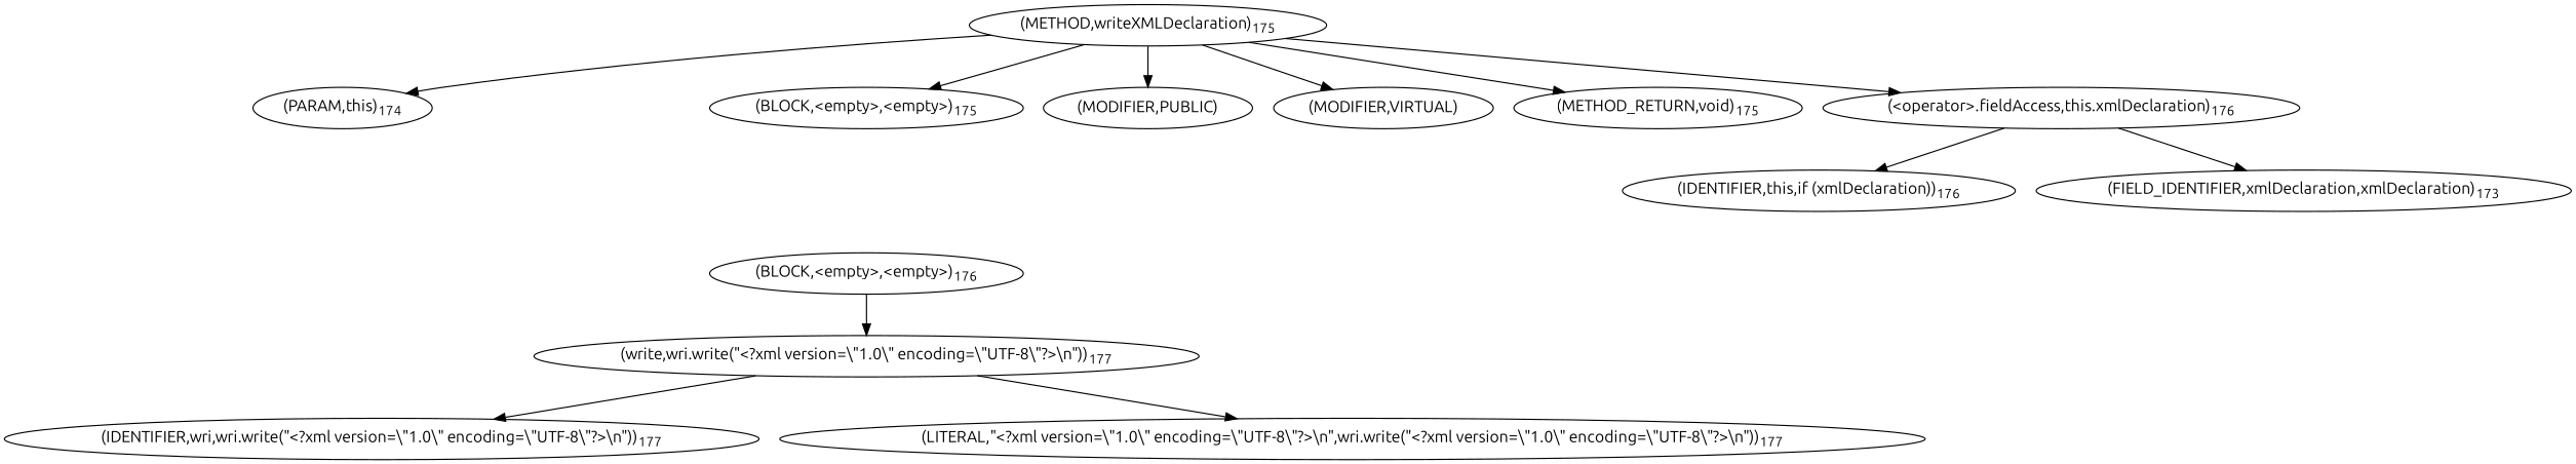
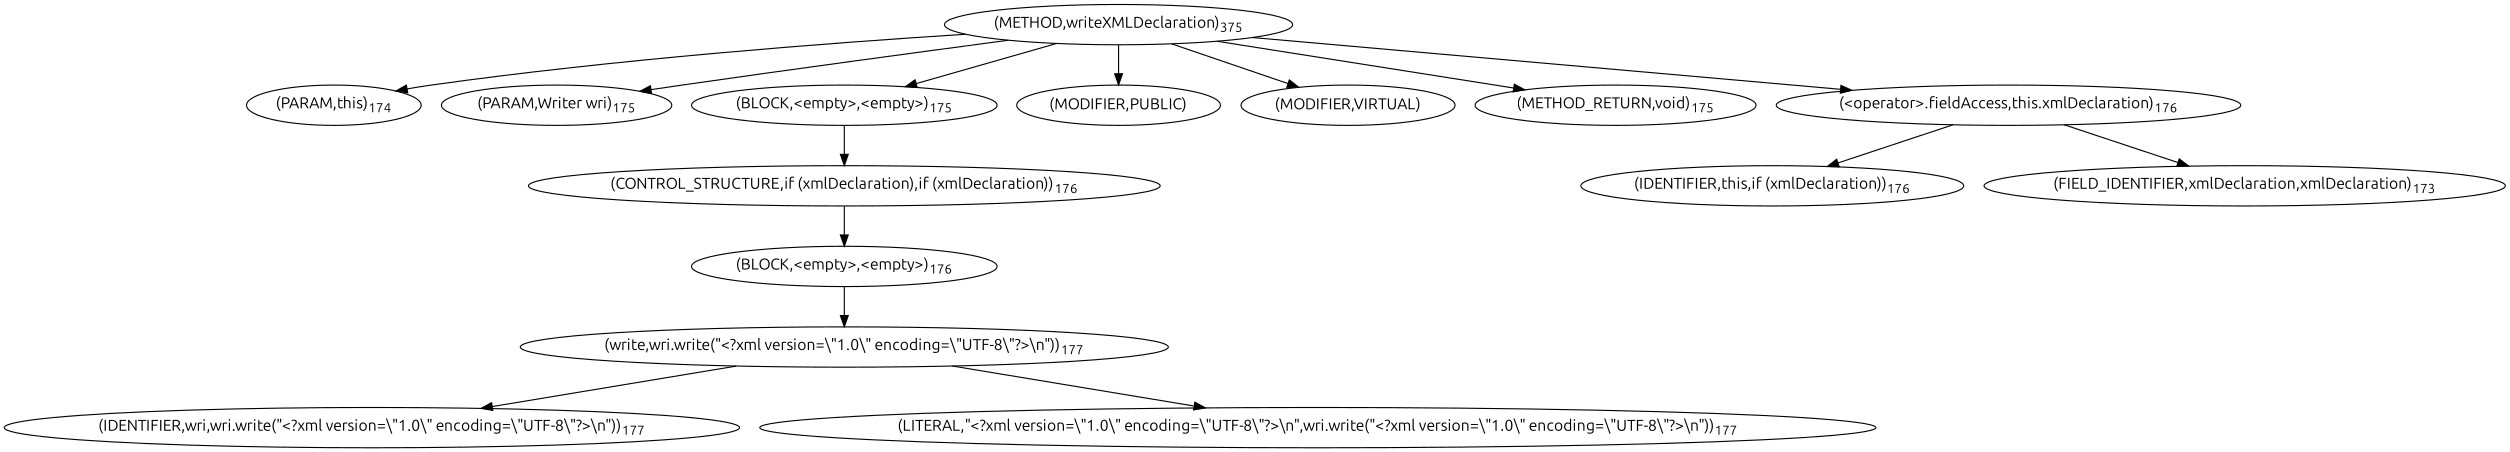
  digraph {
    fontname=Ubuntu
    node [fontname=Ubuntu]
    edge [fontname=Ubuntu]
-   n1 [label=<(METHOD,writeXMLDeclaration)<SUB>175</SUB>>]
+   n1 [label=<(METHOD,writeXMLDeclaration)<SUB>375</SUB>>]
    n2 [label=<(PARAM,this)<SUB>174</SUB>>]
+   n3 [label=<(PARAM,Writer wri)<SUB>175</SUB>>]
    n4 [label=<(BLOCK,&lt;empty&gt;,&lt;empty&gt;)<SUB>175</SUB>>]
    n5 [label=<(MODIFIER,PUBLIC)>]
    n6 [label=<(MODIFIER,VIRTUAL)>]
    n7 [label=<(METHOD_RETURN,void)<SUB>175</SUB>>]
    n8 [label=<(&lt;operator&gt;.fieldAccess,this.xmlDeclaration)<SUB>176</SUB>>]
+   n9 [label=<(CONTROL_STRUCTURE,if (xmlDeclaration),if (xmlDeclaration))<SUB>176</SUB>>]
    n10 [label=<(BLOCK,&lt;empty&gt;,&lt;empty&gt;)<SUB>176</SUB>>]
    n11 [label=<(IDENTIFIER,this,if (xmlDeclaration))<SUB>176</SUB>>]
    n12 [label=<(FIELD_IDENTIFIER,xmlDeclaration,xmlDeclaration)<SUB>173</SUB>>]
    n13 [label=<(write,wri.write(&quot;&lt;?xml version=\&quot;1.0\&quot; encoding=\&quot;UTF-8\&quot;?&gt;\n&quot;))<SUB>177</SUB>>]
    n14 [label=<(IDENTIFIER,wri,wri.write(&quot;&lt;?xml version=\&quot;1.0\&quot; encoding=\&quot;UTF-8\&quot;?&gt;\n&quot;))<SUB>177</SUB>>]
    n15 [label=<(LITERAL,&quot;&lt;?xml version=\&quot;1.0\&quot; encoding=\&quot;UTF-8\&quot;?&gt;\n&quot;,wri.write(&quot;&lt;?xml version=\&quot;1.0\&quot; encoding=\&quot;UTF-8\&quot;?&gt;\n&quot;))<SUB>177</SUB>>]
    n1 -> n2
+   n1 -> n3
    n1 -> n4
    n1 -> n5
    n1 -> n6
    n1 -> n7
    n1 -> n8
+   n4 -> n9
    n8 -> n11
    n8 -> n12
+   n9 -> n10
    n10 -> n13
    n13 -> n14
    n13 -> n15
  }
